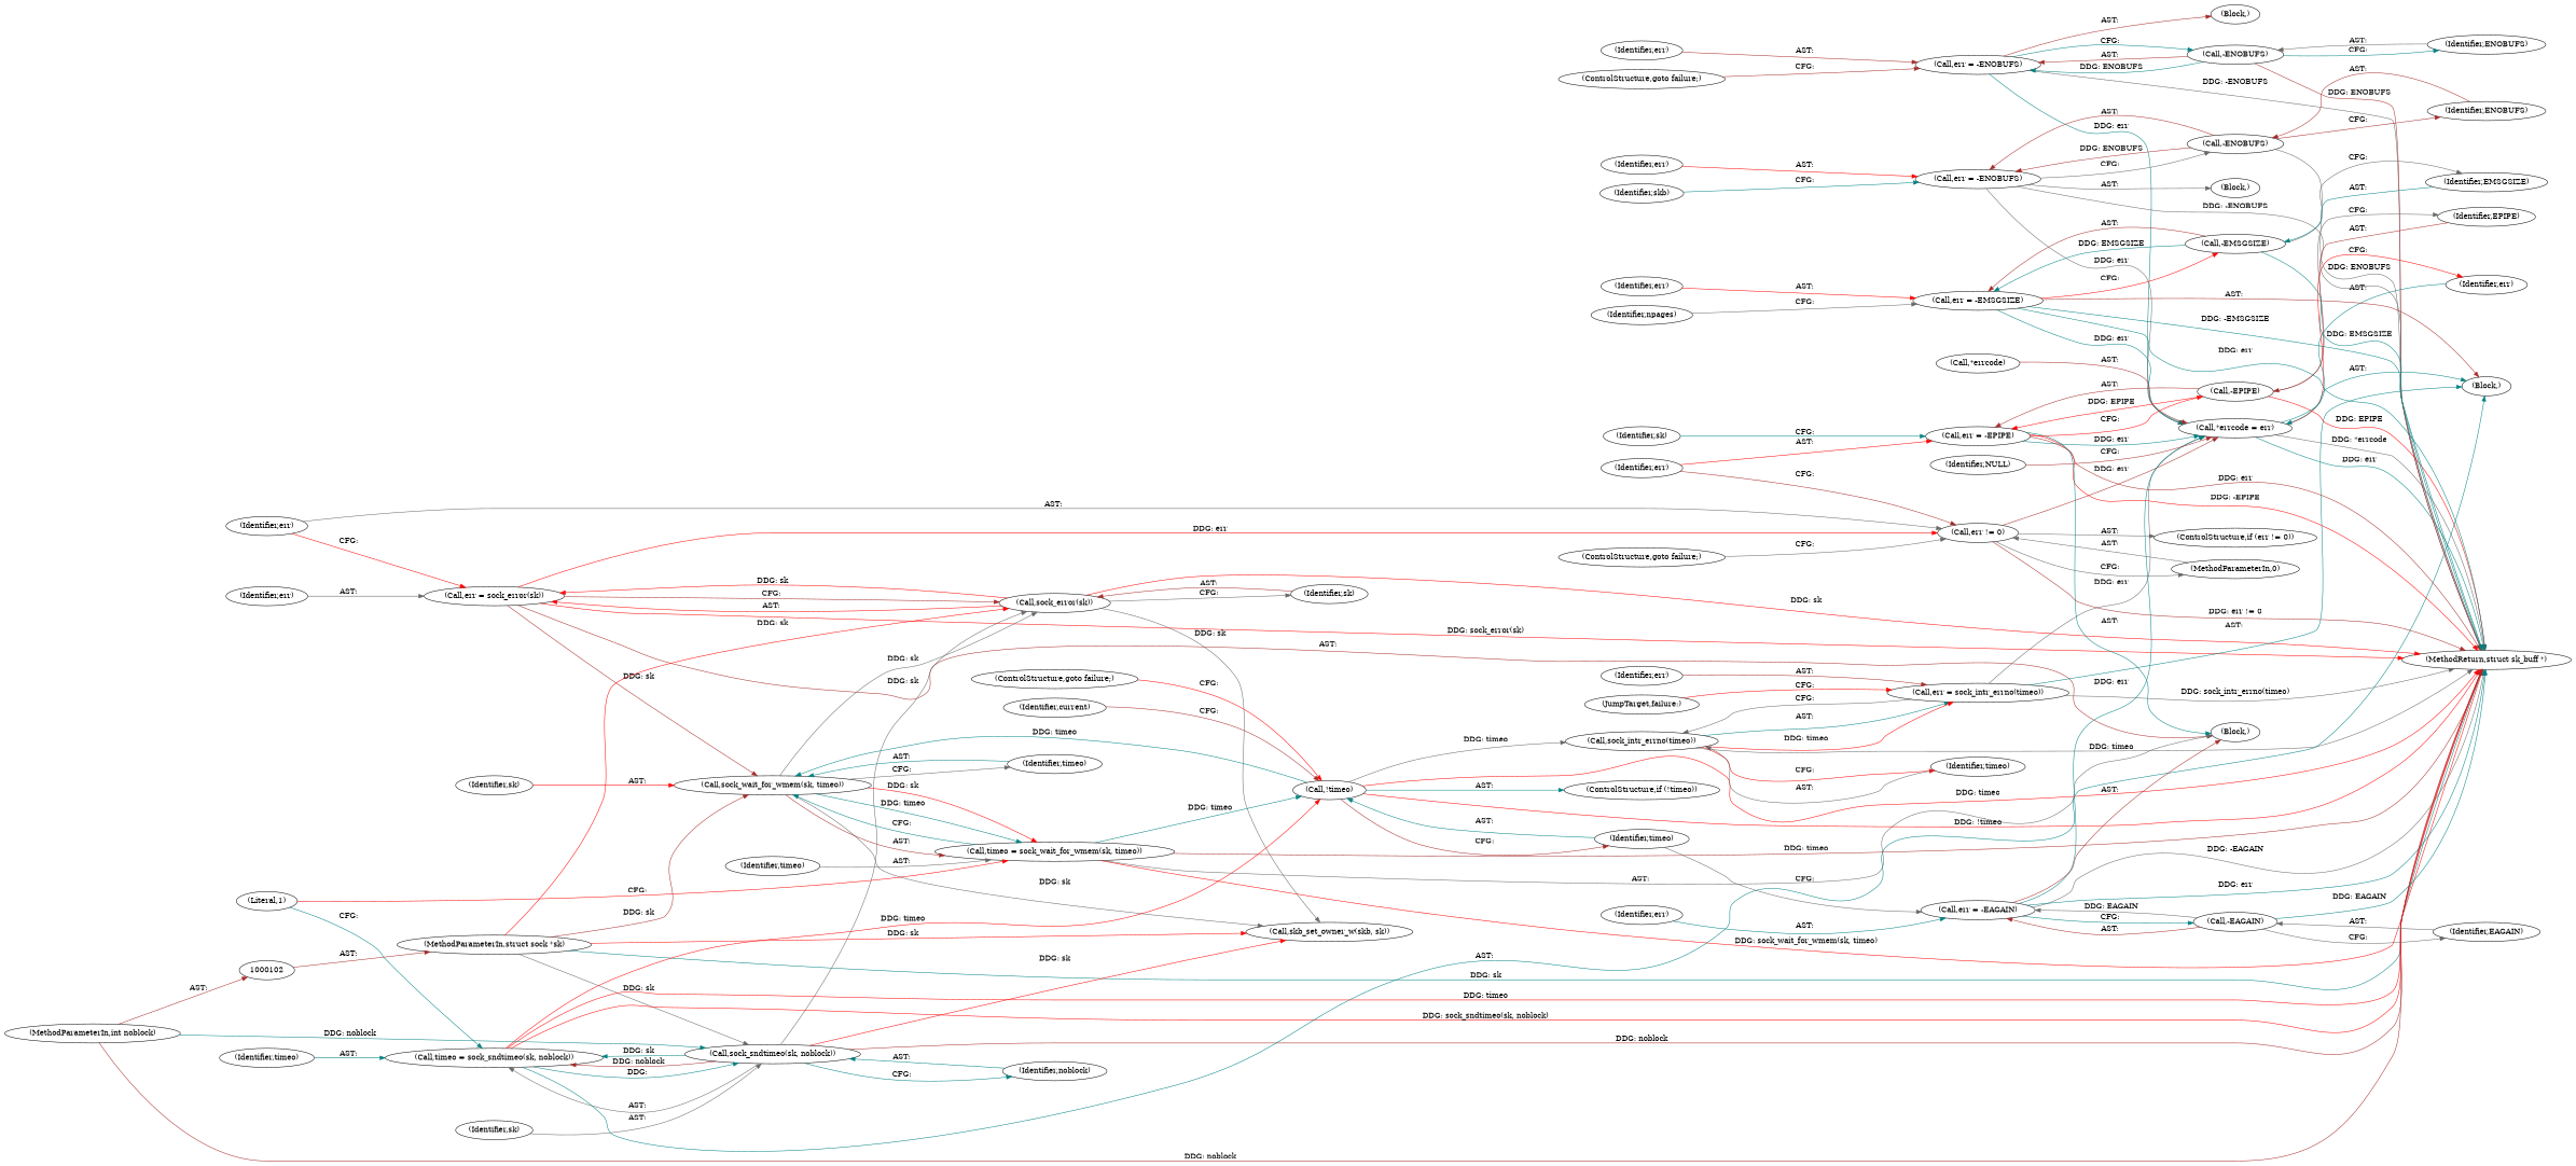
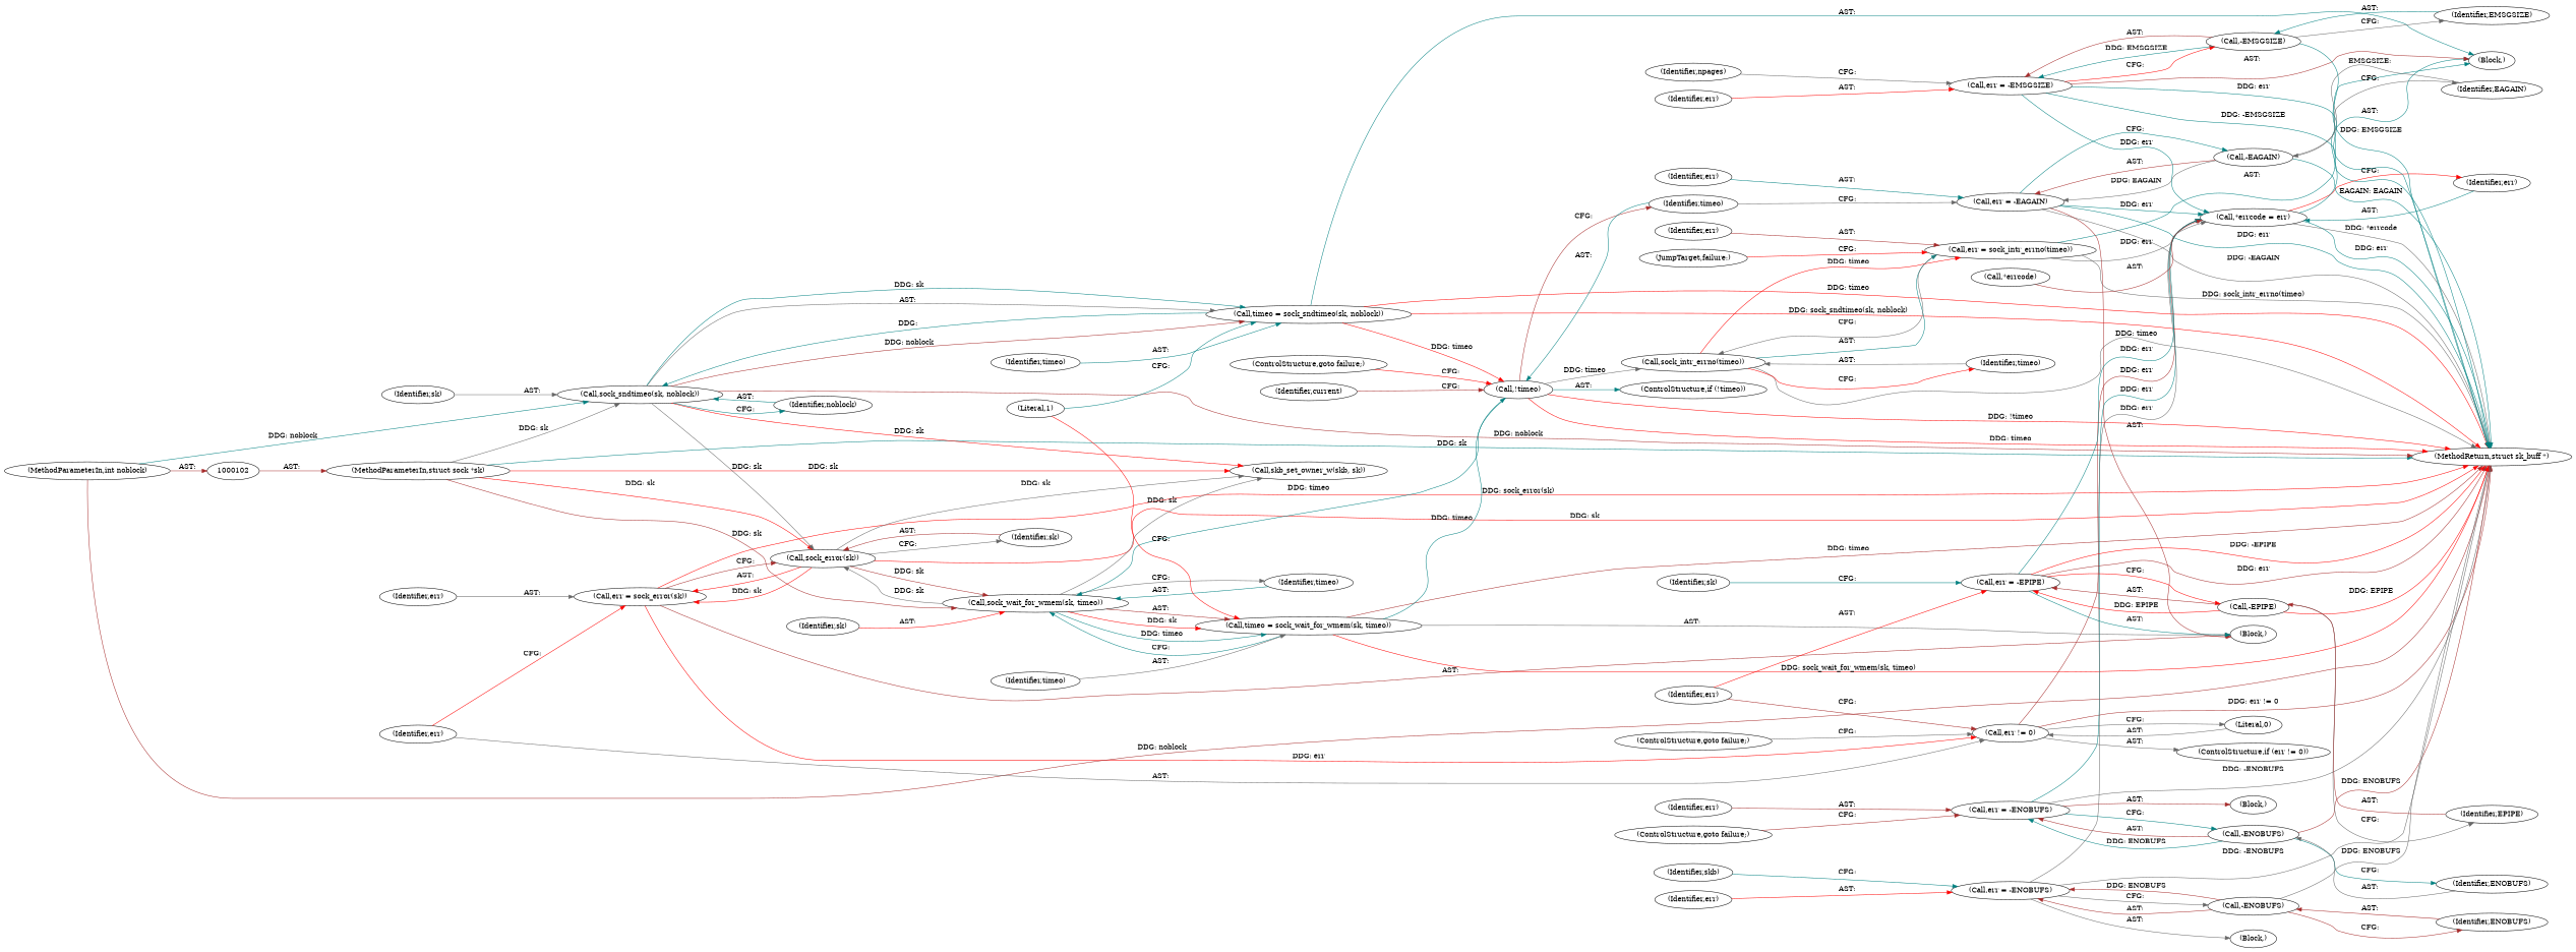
  digraph {
    rankdir=LR
    edge [color=teal]
    n1 [label="(Call,*errcode = err)"]
    n2 [label="(Identifier,err)"]
    n3 [label="(MethodReturn,struct sk_buff *)"]
    n4 [label="(Block,)"]
    n5 [label="(Call,err != 0)"]
-   n6 [label="(MethodParameterIn,0)"]
+   n6 [label="(Literal,0)"]
    n7 [label="(ControlStructure,if (err != 0))"]
    n8 [label="(Call,err = sock_error(sk))"]
    n9 [label="(Call,sock_error(sk))"]
    n10 [label="(Block,)"]
    n11 [label="(Call,sock_wait_for_wmem(sk, timeo))"]
    n12 [label="(Identifier,sk)"]
    n13 [label="(Call,skb_set_owner_w(skb, sk))"]
    n14 [label="(Call,timeo = sock_wait_for_wmem(sk, timeo))"]
    n15 [label="(Identifier,timeo)"]
    n16 [label="(Call,!timeo)"]
    n17 [label="(MethodParameterIn,struct sock *sk)"]
    n18 [label="(Call,sock_sndtimeo(sk, noblock))"]
    n19 [label="(Call,timeo = sock_sndtimeo(sk, noblock))"]
    n20 [label="(Identifier,noblock)"]
    1000102
    n22 [label="(Call,sock_intr_errno(timeo))"]
    n23 [label="(ControlStructure,if (!timeo))"]
    n24 [label="(Identifier,timeo)"]
    n25 [label="(Call,err = sock_intr_errno(timeo))"]
    n26 [label="(Identifier,timeo)"]
    n27 [label="(Call,err = -EAGAIN)"]
    n28 [label="(MethodParameterIn,int noblock)"]
    n29 [label="(Call,err = -ENOBUFS)"]
    n30 [label="(Call,-ENOBUFS)"]
    n31 [label="(Block,)"]
    n32 [label="(Identifier,ENOBUFS)"]
    n33 [label="(Call,err = -ENOBUFS)"]
    n34 [label="(Call,-ENOBUFS)"]
    n35 [label="(Block,)"]
    n36 [label="(Identifier,ENOBUFS)"]
    n37 [label="(Call,err = -EPIPE)"]
    n38 [label="(Call,-EPIPE)"]
    n39 [label="(Identifier,EPIPE)"]
    n40 [label="(Call,-EAGAIN)"]
    n41 [label="(Identifier,EAGAIN)"]
    n42 [label="(Call,err = -EMSGSIZE)"]
    n43 [label="(Call,-EMSGSIZE)"]
    n44 [label="(Identifier,EMSGSIZE)"]
    n45 [label="(Literal,1)"]
    n46 [label="(Identifier,skb)"]
    n47 [label="(Identifier,npages)"]
    n48 [label="(Identifier,err)"]
    n49 [label="(Identifier,err)"]
    n50 [label="(JumpTarget,failure:)"]
    n51 [label="(Call,*errcode)"]
    n52 [label="(ControlStructure,goto failure;)"]
    n53 [label="(ControlStructure,goto failure;)"]
    n54 [label="(Identifier,err)"]
    n55 [label="(Identifier,err)"]
    n56 [label="(Identifier,err)"]
-   n57 [label="(Identifier,NULL)"]
    n58 [label="(Identifier,sk)"]
    n59 [label="(Identifier,err)"]
    n60 [label="(Identifier,timeo)"]
    n61 [label="(Identifier,err)"]
    n62 [label="(Identifier,timeo)"]
    n63 [label="(Identifier,err)"]
    n64 [label="(Identifier,sk)"]
    n65 [label="(Identifier,current)"]
    n66 [label="(Identifier,sk)"]
    n67 [label="(ControlStructure,goto failure;)"]
    n1 -> n2 [color=red label="CFG: "]
    n1 -> n3 [label="DDG: err"]
    n1 -> n3 [color=gray40 label="DDG: *errcode"]
    n1 -> n4 [label="AST: "]
    n2 -> n1 [label="AST: "]
    n5 -> n1 [color=brown label="DDG: err"]
    n5 -> n3 [color=brown label="DDG: err != 0"]
    n5 -> n6 [color=gray40 label="CFG: "]
    n5 -> n7 [color=gray40 label="AST: "]
    n6 -> n5 [color=gray40 label="AST: "]
    n8 -> n3 [color=red label="DDG: sock_error(sk)"]
    n8 -> n5 [color=red label="DDG: err"]
    n8 -> n9 [color=brown label="CFG: "]
    n8 -> n10 [color=brown label="AST: "]
    n9 -> n3 [color=red label="DDG: sk"]
    n9 -> n8 [color=red label="AST: "]
    n9 -> n8 [color=red label="DDG: sk"]
-   n8 -> n11 [color=brown label="DDG: sk"]
+   n9 -> n11 [color=brown label="DDG: sk"]
    n9 -> n12 [color=gray40 label="CFG: "]
    n9 -> n13 [color=gray40 label="DDG: sk"]
    n11 -> n9 [color=gray40 label="DDG: sk"]
    n11 -> n13 [color=gray40 label="DDG: sk"]
    n11 -> n14 [color=brown label="AST: "]
    n11 -> n14 [color=red label="DDG: sk"]
    n11 -> n14 [label="DDG: timeo"]
    n11 -> n15 [color=gray40 label="CFG: "]
    n12 -> n9 [color=brown label="AST: "]
    n14 -> n3 [color=red label="DDG: sock_wait_for_wmem(sk, timeo)"]
    n14 -> n3 [color=brown label="DDG: timeo"]
    n14 -> n10 [color=gray40 label="AST: "]
    n14 -> n11 [label="CFG: "]
    n14 -> n16 [label="DDG: timeo"]
    n15 -> n11 [label="AST: "]
    n16 -> n3 [color=red label="DDG: timeo"]
    n16 -> n3 [color=red label="DDG: !timeo"]
    n16 -> n11 [label="DDG: timeo"]
    n16 -> n22 [color=gray40 label="DDG: timeo"]
    n16 -> n23 [label="AST: "]
    n16 -> n24 [color=brown label="CFG: "]
    n17 -> n3 [label="DDG: sk"]
    n17 -> n9 [color=red label="DDG: sk"]
    n17 -> n11 [color=brown label="DDG: sk"]
    n17 -> n13 [color=red label="DDG: sk"]
    n17 -> n18 [color=gray40 label="DDG: sk"]
    n18 -> n3 [color=brown label="DDG: noblock"]
    n18 -> n9 [color=gray40 label="DDG: sk"]
    n18 -> n13 [color=red label="DDG: sk"]
    n18 -> n19 [color=gray40 label="AST: "]
    n18 -> n19 [label="DDG: sk"]
    n18 -> n19 [color=brown label="DDG: noblock"]
    n18 -> n20 [label="CFG: "]
    n19 -> n3 [color=red label="DDG: timeo"]
    n19 -> n3 [color=red label="DDG: sock_sndtimeo(sk, noblock)"]
    n19 -> n4 [label="AST: "]
    n19 -> n16 [color=red label="DDG: timeo"]
    n19 -> n18 [label="DDG: "]
    n20 -> n18 [label="AST: "]
    1000102 -> n17 [color=brown label="AST: "]
    n22 -> n3 [color=gray40 label="DDG: timeo"]
    n22 -> n25 [label="AST: "]
    n22 -> n25 [color=red label="DDG: timeo"]
    n22 -> n26 [color=red label="CFG: "]
    n24 -> n16 [label="AST: "]
    n24 -> n27 [color=gray40 label="CFG: "]
    n25 -> n1 [color=gray40 label="DDG: err"]
    n25 -> n3 [color=gray40 label="DDG: sock_intr_errno(timeo)"]
    n25 -> n4 [label="AST: "]
    n25 -> n22 [color=gray40 label="CFG: "]
    n26 -> n22 [color=gray40 label="AST: "]
    n27 -> n1 [label="DDG: err"]
    n27 -> n3 [color=gray40 label="DDG: -EAGAIN"]
    n27 -> n3 [label="DDG: err"]
    n27 -> n10 [color=brown label="AST: "]
    n27 -> n40 [label="CFG: "]
    n28 -> n3 [color=brown label="DDG: noblock"]
    n28 -> n18 [label="DDG: noblock"]
    n28 -> 1000102 [color=brown label="AST: "]
    n29 -> n1 [label="DDG: err"]
    n29 -> n3 [color=gray40 label="DDG: -ENOBUFS"]
    n29 -> n30 [label="CFG: "]
    n29 -> n31 [color=brown label="AST: "]
    n30 -> n3 [color=brown label="DDG: ENOBUFS"]
    n30 -> n29 [color=brown label="AST: "]
    n30 -> n29 [label="DDG: ENOBUFS"]
    n30 -> n32 [label="CFG: "]
    n32 -> n30 [color=gray40 label="AST: "]
    n33 -> n1 [color=gray40 label="DDG: err"]
    n33 -> n3 [color=gray40 label="DDG: -ENOBUFS"]
    n33 -> n34 [color=gray40 label="CFG: "]
    n33 -> n35 [color=gray40 label="AST: "]
    n34 -> n3 [color=gray40 label="DDG: ENOBUFS"]
    n34 -> n33 [color=brown label="AST: "]
    n34 -> n33 [color=brown label="DDG: ENOBUFS"]
    n34 -> n36 [color=brown label="CFG: "]
    n36 -> n34 [color=brown label="AST: "]
    n37 -> n1 [label="DDG: err"]
    n37 -> n3 [color=red label="DDG: -EPIPE"]
    n37 -> n3 [color=brown label="DDG: err"]
    n37 -> n10 [label="AST: "]
    n37 -> n38 [color=red label="CFG: "]
    n38 -> n3 [color=red label="DDG: EPIPE"]
    n38 -> n37 [color=brown label="AST: "]
    n38 -> n37 [color=red label="DDG: EPIPE"]
    n38 -> n39 [color=gray40 label="CFG: "]
    n39 -> n38 [color=brown label="AST: "]
-   n40 -> n3 [label="DDG: EAGAIN"]
+   n40 -> n3 [label="EAGAIN: EAGAIN"]
    n40 -> n27 [color=brown label="AST: "]
    n40 -> n27 [color=gray40 label="DDG: EAGAIN"]
    n40 -> n41 [color=gray40 label="CFG: "]
-   n41 -> n40 [color=gray40 label="AST: "]
+   n41 -> n40 [color=gray40 label="EMSGSIZE: "]
    n42 -> n1 [label="DDG: err"]
    n42 -> n3 [label="DDG: -EMSGSIZE"]
    n42 -> n3 [label="DDG: err"]
    n42 -> n4 [color=brown label="AST: "]
    n42 -> n43 [color=red label="CFG: "]
    n43 -> n3 [label="DDG: EMSGSIZE"]
    n43 -> n42 [color=brown label="AST: "]
    n43 -> n42 [label="DDG: EMSGSIZE"]
    n43 -> n44 [color=gray40 label="CFG: "]
    n44 -> n43 [label="AST: "]
    n45 -> n14 [color=red label="CFG: "]
    n45 -> n19 [label="CFG: "]
    n46 -> n33 [label="CFG: "]
    n47 -> n42 [color=gray40 label="CFG: "]
    n48 -> n33 [color=red label="AST: "]
    n49 -> n5 [color=brown label="CFG: "]
    n49 -> n37 [color=red label="AST: "]
    n50 -> n25 [color=red label="CFG: "]
    n51 -> n1 [color=brown label="AST: "]
    n52 -> n5 [color=gray40 label="CFG: "]
    n53 -> n16 [color=red label="CFG: "]
    n54 -> n8 [color=gray40 label="AST: "]
    n55 -> n42 [color=red label="AST: "]
    n56 -> n29 [color=brown label="AST: "]
-   n57 -> n1 [color=brown label="CFG: "]
    n58 -> n18 [color=gray40 label="AST: "]
    n59 -> n25 [color=brown label="AST: "]
    n60 -> n19 [label="AST: "]
    n61 -> n27 [label="AST: "]
    n62 -> n14 [color=gray40 label="AST: "]
    n63 -> n5 [color=gray40 label="AST: "]
    n63 -> n8 [color=red label="CFG: "]
    n64 -> n11 [color=red label="AST: "]
    n65 -> n16 [color=brown label="CFG: "]
    n66 -> n37 [label="CFG: "]
    n67 -> n29 [color=brown label="CFG: "]
  }
